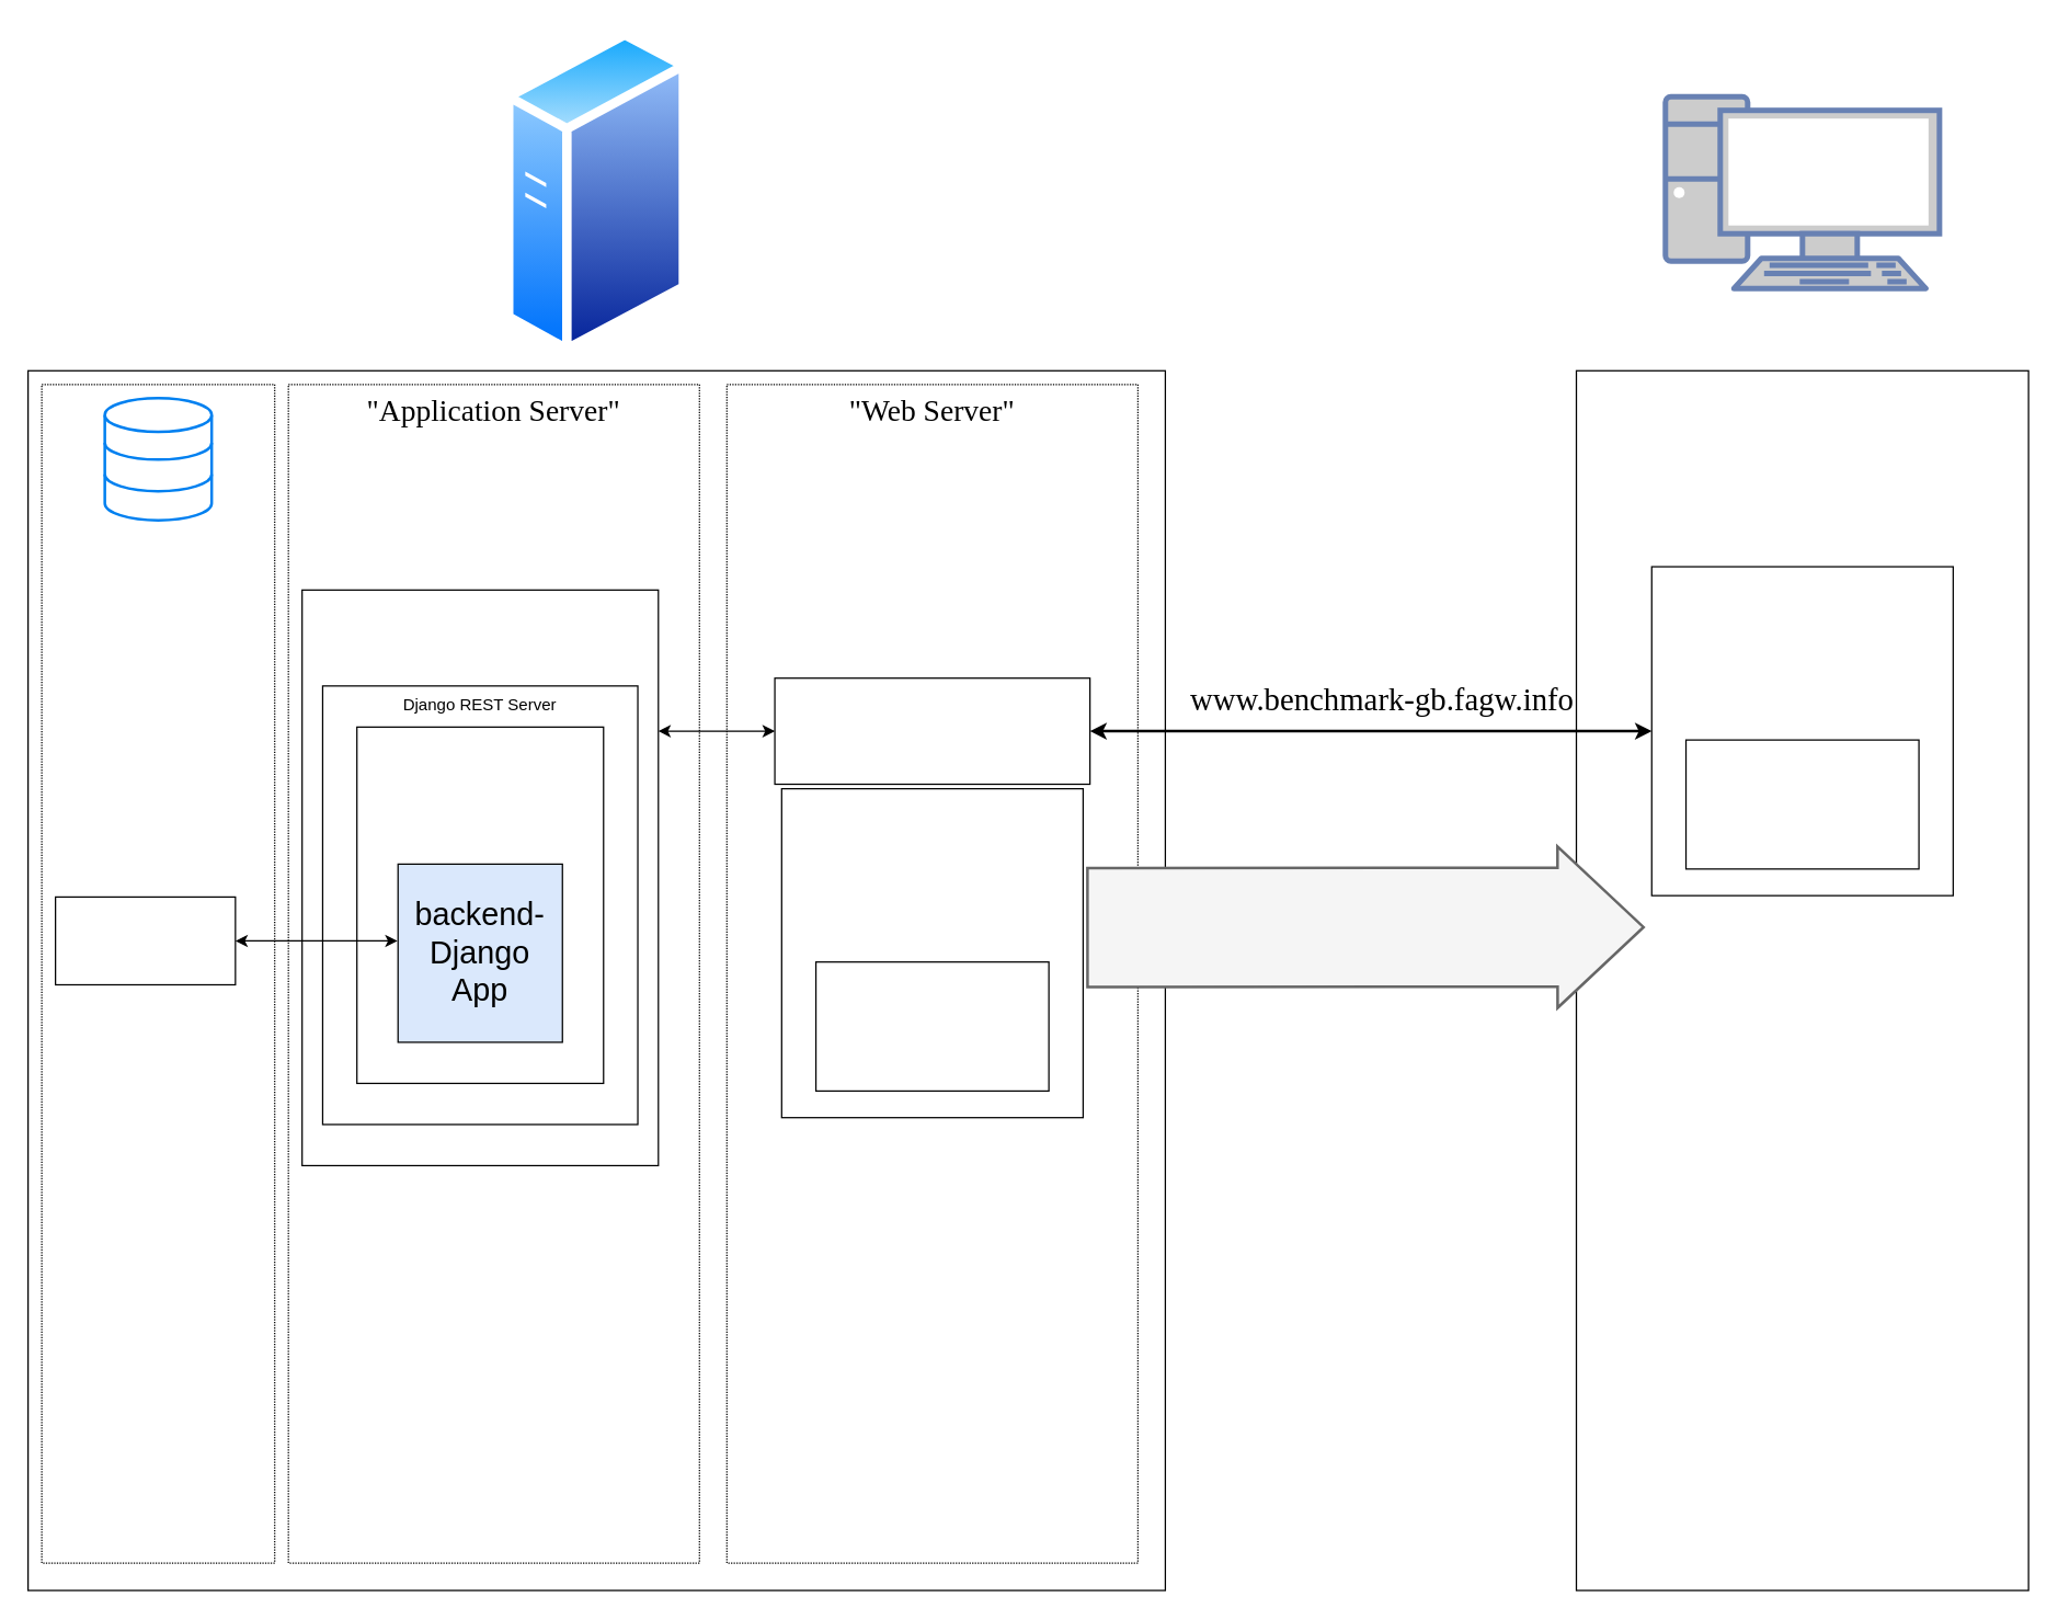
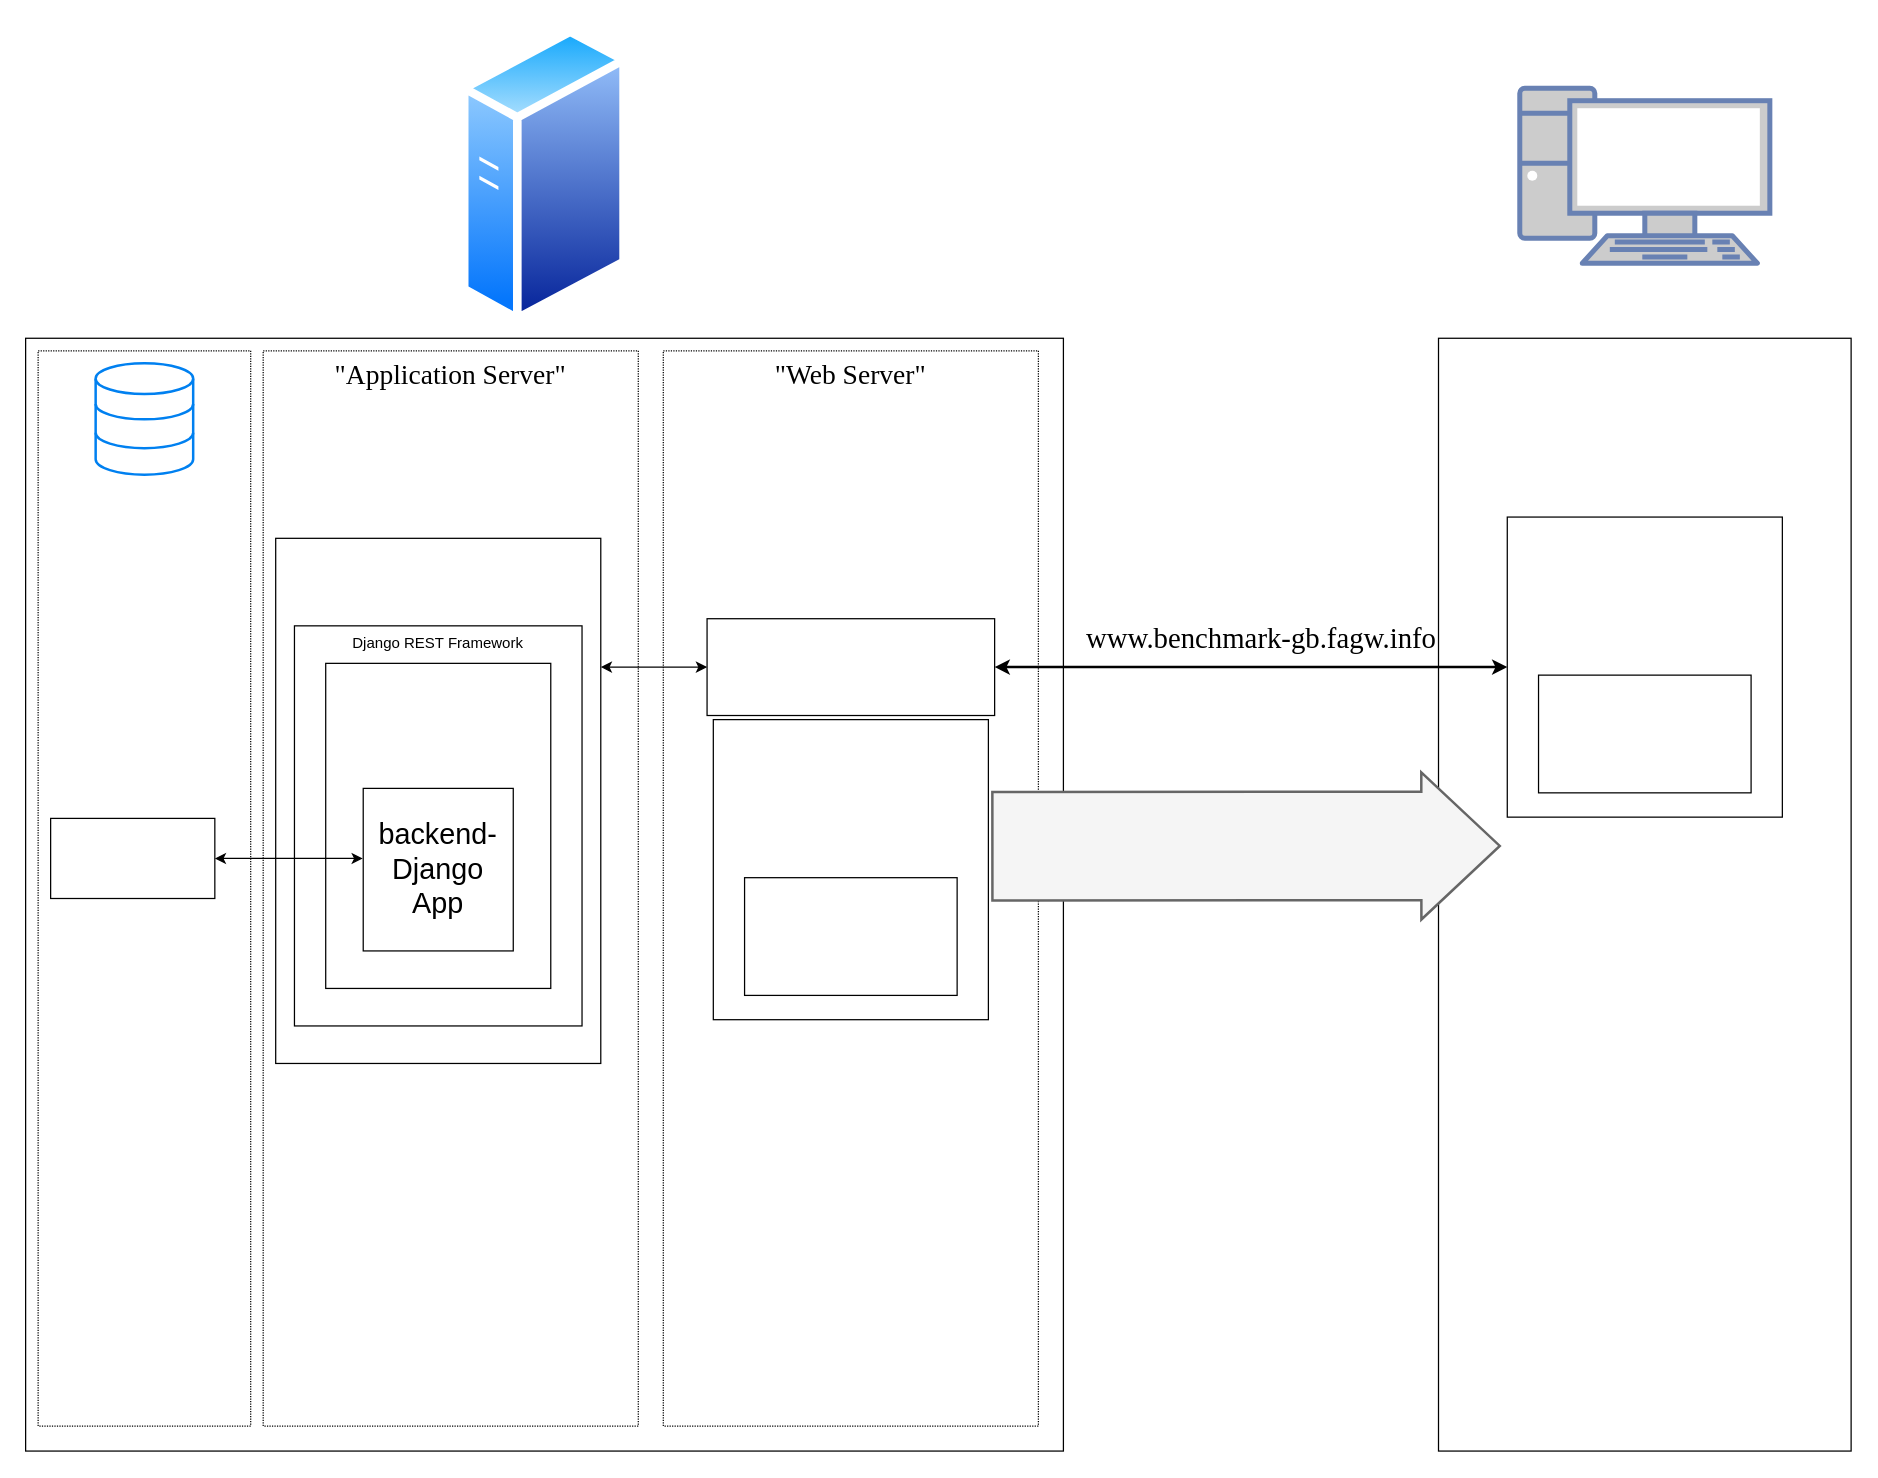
  <mxCell id="0" />
  <mxCell id="1" parent="0" />
  <mxCell id="2" value="" style="rounded=0;whiteSpace=wrap;html=1;" vertex="1" parent="1"><mxGeometry x="20" y="270" width="830" height="890" as="geometry" /></mxCell>
  <mxCell id="3" value="&lt;font face=&quot;Verdana&quot;&gt;&quot;Web Server&quot;&lt;/font&gt;" style="rounded=0;whiteSpace=wrap;html=1;fontFamily=Times New Roman;fontSize=22;fillColor=none;strokeColor=default;dashed=1;dashPattern=1 1;verticalAlign=top;" vertex="1" parent="1"><mxGeometry x="530" y="280" width="300" height="860" as="geometry" /></mxCell>
  <mxCell id="4" value="&lt;font face=&quot;Verdana&quot;&gt;&quot;Application Server&quot;&lt;/font&gt;" style="rounded=0;whiteSpace=wrap;html=1;fontFamily=Times New Roman;fontSize=22;fillColor=none;strokeColor=default;dashed=1;dashPattern=1 1;verticalAlign=top;" vertex="1" parent="1"><mxGeometry x="210" y="280" width="300" height="860" as="geometry" /></mxCell>
  <mxCell id="5" value="" style="rounded=0;whiteSpace=wrap;html=1;" vertex="1" parent="1"><mxGeometry x="220" y="430" width="260" height="420" as="geometry" /></mxCell>
- <mxCell id="6" value="Django REST Server" style="rounded=0;whiteSpace=wrap;html=1;spacingTop=0;verticalAlign=top;labelPosition=center;verticalLabelPosition=middle;align=center;" vertex="1" parent="1"><mxGeometry x="235" y="500" width="230" height="320" as="geometry" /></mxCell>
+ <mxCell id="6" value="Django REST Framework" style="rounded=0;whiteSpace=wrap;html=1;spacingTop=0;verticalAlign=top;labelPosition=center;verticalLabelPosition=middle;align=center;" vertex="1" parent="1"><mxGeometry x="235" y="500" width="230" height="320" as="geometry" /></mxCell>
  <mxCell id="7" value="" style="rounded=0;whiteSpace=wrap;html=1;fontFamily=Times New Roman;fontSize=22;fillColor=none;strokeColor=default;dashed=1;dashPattern=1 1;" vertex="1" parent="1"><mxGeometry x="30" y="280" width="170" height="860" as="geometry" /></mxCell>
  <mxCell id="8" value="" style="rounded=0;whiteSpace=wrap;html=1;spacingTop=0;verticalAlign=top;labelPosition=center;verticalLabelPosition=middle;align=center;" vertex="1" parent="1"><mxGeometry x="260" y="530" width="180" height="260" as="geometry" /></mxCell>
- <mxCell id="9" value="&lt;font style=&quot;font-size: 23px;&quot;&gt;backend-&lt;br&gt;Django&lt;br&gt;App&lt;br&gt;&lt;/font&gt;" style="rounded=0;whiteSpace=wrap;html=1;verticalAlign=middle;fontSize=23;fillColor=#dae8fc;" vertex="1" parent="1"><mxGeometry x="290" y="630" width="120" height="130" as="geometry" /></mxCell>
+ <mxCell id="9" value="&lt;font style=&quot;font-size: 23px;&quot;&gt;backend-&lt;br&gt;Django&lt;br&gt;App&lt;br&gt;&lt;/font&gt;" style="rounded=0;whiteSpace=wrap;html=1;verticalAlign=middle;fontSize=23;" vertex="1" parent="1"><mxGeometry x="290" y="630" width="120" height="130" as="geometry" /></mxCell>
  <mxCell id="10" value="" style="endArrow=classic;startArrow=classic;html=1;rounded=0;exitX=1;exitY=0.5;exitDx=0;exitDy=0;entryX=-0.003;entryY=0.431;entryDx=0;entryDy=0;entryPerimeter=0;" edge="1" parent="1" source="30" target="9"><mxGeometry width="50" height="50" relative="1" as="geometry"><mxPoint x="160" y="686" as="sourcePoint" /><mxPoint x="630" y="770" as="targetPoint" /></mxGeometry></mxCell>
  <mxCell id="11" value="" style="aspect=fixed;perimeter=ellipsePerimeter;html=1;align=center;shadow=0;dashed=0;spacingTop=3;image;image=img/lib/active_directory/generic_server.svg;" vertex="1" parent="1"><mxGeometry x="367.8" y="20" width="134.4" height="240" as="geometry" /></mxCell>
  <mxCell id="12" value="" style="shape=image;verticalLabelPosition=bottom;labelBackgroundColor=default;verticalAlign=top;aspect=fixed;imageAspect=0;image=http://testing.gironimo.org/wp-content/media/django-1024x465.png;" vertex="1" parent="1"><mxGeometry x="270" y="540" width="160" height="72.62" as="geometry" /></mxCell>
  <mxCell id="13" value="" style="shape=image;verticalLabelPosition=bottom;labelBackgroundColor=default;verticalAlign=top;aspect=fixed;imageAspect=0;image=http://www.nginx.com/wp-content/uploads/2018/08/NGINX-logo-rgb-large.png;imageBorder=default;" vertex="1" parent="1"><mxGeometry x="565" y="494.3" width="230" height="77.41" as="geometry" /></mxCell>
  <mxCell id="14" value="" style="endArrow=classic;startArrow=classic;html=1;rounded=0;entryX=0;entryY=0.5;entryDx=0;entryDy=0;" edge="1" parent="1" target="13"><mxGeometry width="50" height="50" relative="1" as="geometry"><mxPoint x="480" y="533" as="sourcePoint" /><mxPoint x="620" y="650" as="targetPoint" /></mxGeometry></mxCell>
  <mxCell id="15" value="" style="rounded=0;whiteSpace=wrap;html=1;" vertex="1" parent="1"><mxGeometry x="1150" y="270" width="330" height="890" as="geometry" /></mxCell>
  <mxCell id="16" value="" style="endArrow=classic;startArrow=classic;html=1;rounded=0;strokeWidth=2;exitX=1;exitY=0.5;exitDx=0;exitDy=0;entryX=0;entryY=0.5;entryDx=0;entryDy=0;" edge="1" parent="1" source="13" target="23"><mxGeometry width="50" height="50" relative="1" as="geometry"><mxPoint x="940" y="690" as="sourcePoint" /><mxPoint x="1230" y="538" as="targetPoint" /></mxGeometry></mxCell>
  <mxCell id="17" value="&lt;font style=&quot;font-size: 23px;&quot;&gt;&lt;span style=&quot;font-size: 23px;&quot;&gt;www.benchmark-gb.fagw.info&lt;/span&gt;&lt;/font&gt;" style="edgeLabel;html=1;align=center;verticalAlign=middle;resizable=0;points=[];fontSize=23;fontFamily=Times New Roman;" vertex="1" connectable="0" parent="16"><mxGeometry x="-0.188" y="5" relative="1" as="geometry"><mxPoint x="47" y="-19" as="offset" /></mxGeometry></mxCell>
  <mxCell id="18" value="" style="group" vertex="1" connectable="0" parent="1"><mxGeometry x="570" y="575" width="220" height="240" as="geometry" /></mxCell>
  <mxCell id="19" value="" style="rounded=0;whiteSpace=wrap;html=1;spacingTop=0;verticalAlign=top;labelPosition=center;verticalLabelPosition=middle;align=center;" vertex="1" parent="18"><mxGeometry width="220" height="240" as="geometry" /></mxCell>
  <mxCell id="20" value="" style="shape=image;verticalLabelPosition=bottom;labelBackgroundColor=default;verticalAlign=top;aspect=fixed;imageAspect=0;image=https://blog.wildix.com/wp-content/uploads/2020/06/react-logo.jpg;imageBorder=default;" vertex="1" parent="18"><mxGeometry x="25" y="126.42" width="170" height="94.15" as="geometry" /></mxCell>
  <mxCell id="21" value="" style="shape=image;verticalLabelPosition=bottom;labelBackgroundColor=default;verticalAlign=top;aspect=fixed;imageAspect=0;image=https://redux.js.org/img/redux-logo-landscape.png;" vertex="1" parent="18"><mxGeometry x="20" y="20.57" width="180" height="90" as="geometry" /></mxCell>
  <mxCell id="22" value="" style="group" vertex="1" connectable="0" parent="1"><mxGeometry x="1205" y="413" width="220" height="240" as="geometry" /></mxCell>
  <mxCell id="23" value="" style="rounded=0;whiteSpace=wrap;html=1;spacingTop=0;verticalAlign=top;labelPosition=center;verticalLabelPosition=middle;align=center;" vertex="1" parent="22"><mxGeometry width="220" height="240" as="geometry" /></mxCell>
  <mxCell id="24" value="" style="shape=image;verticalLabelPosition=bottom;labelBackgroundColor=default;verticalAlign=top;aspect=fixed;imageAspect=0;image=https://blog.wildix.com/wp-content/uploads/2020/06/react-logo.jpg;imageBorder=default;" vertex="1" parent="22"><mxGeometry x="25" y="126.42" width="170" height="94.15" as="geometry" /></mxCell>
  <mxCell id="25" value="" style="shape=image;verticalLabelPosition=bottom;labelBackgroundColor=default;verticalAlign=top;aspect=fixed;imageAspect=0;image=https://redux.js.org/img/redux-logo-landscape.png;" vertex="1" parent="22"><mxGeometry x="20" y="20.57" width="180" height="90" as="geometry" /></mxCell>
  <mxCell id="26" value="" style="shape=flexArrow;endArrow=classic;html=1;rounded=0;fontFamily=Times New Roman;fontSize=22;strokeWidth=2;endWidth=28.98;endSize=20.243;width=85.714;exitX=1.01;exitY=0.422;exitDx=0;exitDy=0;exitPerimeter=0;startSize=6;fillColor=#f5f5f5;strokeColor=#666666;" edge="1" parent="1" source="19"><mxGeometry width="50" height="50" relative="1" as="geometry"><mxPoint x="780" y="680" as="sourcePoint" /><mxPoint x="1200" y="676" as="targetPoint" /></mxGeometry></mxCell>
  <mxCell id="27" value="" style="shape=image;html=1;verticalAlign=top;verticalLabelPosition=bottom;labelBackgroundColor=#ffffff;imageAspect=0;aspect=fixed;image=https://cdn4.iconfinder.com/data/icons/materia-social-free/24/038_028_share_link_friends_send_android_material-128.png;dashed=1;fontFamily=Times New Roman;fontSize=22;" vertex="1" parent="1"><mxGeometry x="939" y="635" width="88" height="88" as="geometry" /></mxCell>
  <mxCell id="28" value="" style="shape=image;verticalLabelPosition=bottom;labelBackgroundColor=default;verticalAlign=top;aspect=fixed;imageAspect=0;image=https://upload.wikimedia.org/wikipedia/commons/thumb/0/00/Gunicorn_logo_2010.svg/2560px-Gunicorn_logo_2010.svg.png;" vertex="1" parent="1"><mxGeometry x="235" y="440" width="230" height="50.42" as="geometry" /></mxCell>
  <mxCell id="29" value="" style="fontColor=#0066CC;verticalAlign=top;verticalLabelPosition=bottom;labelPosition=center;align=center;html=1;outlineConnect=0;fillColor=#CCCCCC;strokeColor=#6881B3;gradientColor=none;gradientDirection=north;strokeWidth=2;shape=mxgraph.networks.pc;aspect=fixed;" vertex="1" parent="1"><mxGeometry x="1215" y="70" width="200" height="140" as="geometry" /></mxCell>
  <mxCell id="30" value="" style="shape=image;verticalLabelPosition=bottom;labelBackgroundColor=default;verticalAlign=top;aspect=fixed;imageAspect=0;image=https://kinsta.com/wp-content/uploads/2022/02/postgres-logo.png;clipPath=inset(20.41% 16% 20.41% 15.67%);imageBorder=default;" vertex="1" parent="1"><mxGeometry x="40" y="654" width="131.32" height="64.059" as="geometry" /></mxCell>
  <mxCell id="31" value="" style="html=1;verticalLabelPosition=bottom;align=center;labelBackgroundColor=#ffffff;verticalAlign=top;strokeWidth=2;strokeColor=#0080F0;shadow=0;dashed=0;shape=mxgraph.ios7.icons.data;fontFamily=Times New Roman;fontSize=22;" vertex="1" parent="1"><mxGeometry x="76" y="290" width="78" height="89.1" as="geometry" /></mxCell>
